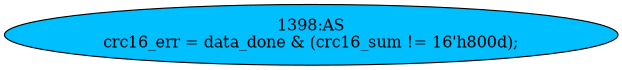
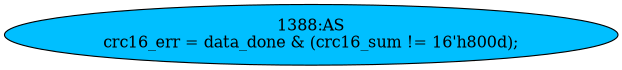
  strict digraph {
-   n1 [ast="<pyverilog.vparser.ast.Assign object at 0x7f0647e57c10>" def_var="['crc16_err']" fillcolor=deepskyblue label="1398:AS\ncrc16_err = data_done & (crc16_sum != 16'h800d);" statements="[]" style=filled typ=Assign use_var="['data_done', 'crc16_sum']"]
+   n1 [ast="<pyverilog.vparser.ast.Assign object at 0x7f0647e57c10>" def_var="['crc16_err']" fillcolor=deepskyblue label="1388:AS\ncrc16_err = data_done & (crc16_sum != 16'h800d);" statements="[]" style=filled typ=Assign use_var="['data_done', 'crc16_sum']"]
  }
